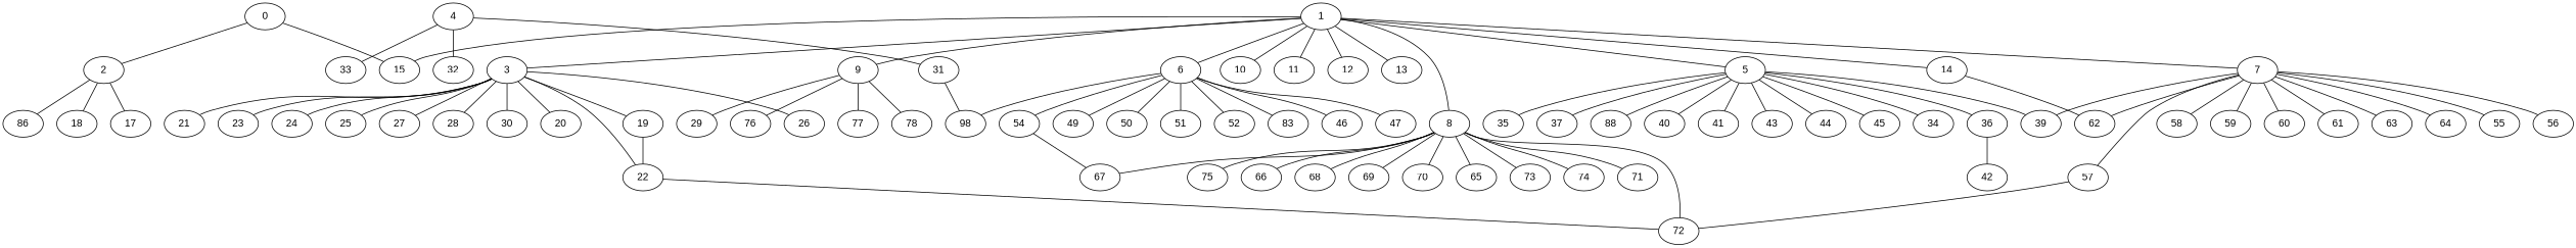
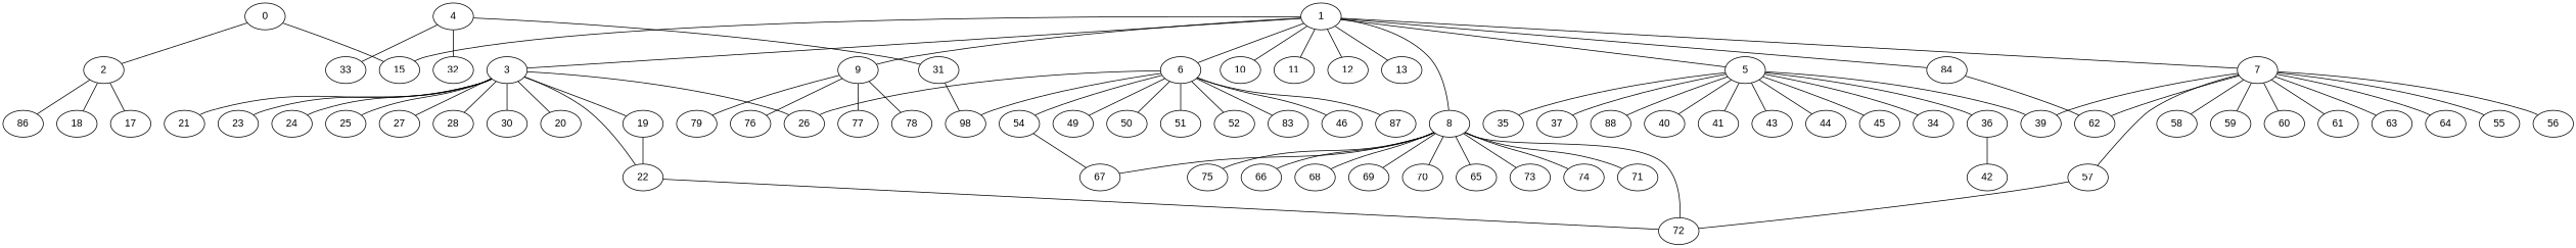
  graph {
    fontname="Liberation Sans"
    node [fontname="Liberation Sans"]
    edge [fontname="Liberation Sans"]
    0
    2
    15
    1
    3
    5
    6
    7
    8
    9
    10
    11
    12
    13
-   14
+   14 [label=84]
    n16 [label=86]
    18
    17
    19
    20
    21
    22
    23
    24
    25
    26
    27
    28
    30
    4
    32
    33
    31
    34
    35
    36
    37
    n38 [label=88]
    39
    40
    41
    43
    44
    45
    46
-   47
+   47 [label=87]
    n47 [label=98]
    49
    50
    51
    52
    n52 [label=83]
    54
    64
    55
    56
    57
    58
    59
    60
    61
    62
    63
    66
    67
    68
    69
    70
    65
    72
    73
    74
    71
    75
    76
    77
    78
-   79 [label=29]
+   79
    42
    0 -- 2
    0 -- 15
    2 -- n16
    2 -- 18
    2 -- 17
    1 -- 15
    1 -- 3
    1 -- 5
    1 -- 6
    1 -- 7
    1 -- 8
    1 -- 9
    1 -- 10
    1 -- 11
    1 -- 12
    1 -- 13
    1 -- 14
    3 -- 19
    3 -- 20
    3 -- 21
    3 -- 22
    3 -- 23
    3 -- 24
    3 -- 25
    3 -- 26
    3 -- 27
    3 -- 28
    3 -- 30
    5 -- 34
    5 -- 35
    5 -- 36
    5 -- 37
    5 -- n38
    5 -- 39
    5 -- 40
    5 -- 41
    5 -- 43
    5 -- 44
    5 -- 45
+   6 -- 26
    6 -- 46
    6 -- 47
    6 -- n47
    6 -- 49
    6 -- 50
    6 -- 51
    6 -- 52
    6 -- n52
    6 -- 54
    7 -- 39
    7 -- 64
    7 -- 55
    7 -- 56
    7 -- 57
    7 -- 58
    7 -- 59
    7 -- 60
    7 -- 61
    7 -- 62
    7 -- 63
    8 -- 66
    8 -- 67
    8 -- 68
    8 -- 69
    8 -- 70
    8 -- 65
    8 -- 72
    8 -- 73
    8 -- 74
    8 -- 71
    8 -- 75
    9 -- 76
    9 -- 77
    9 -- 78
    9 -- 79
    14 -- 62
    19 -- 22
    22 -- 72
    4 -- 32
    4 -- 33
    4 -- 31
    31 -- n47
    36 -- 42
    54 -- 67
    57 -- 72
  }
